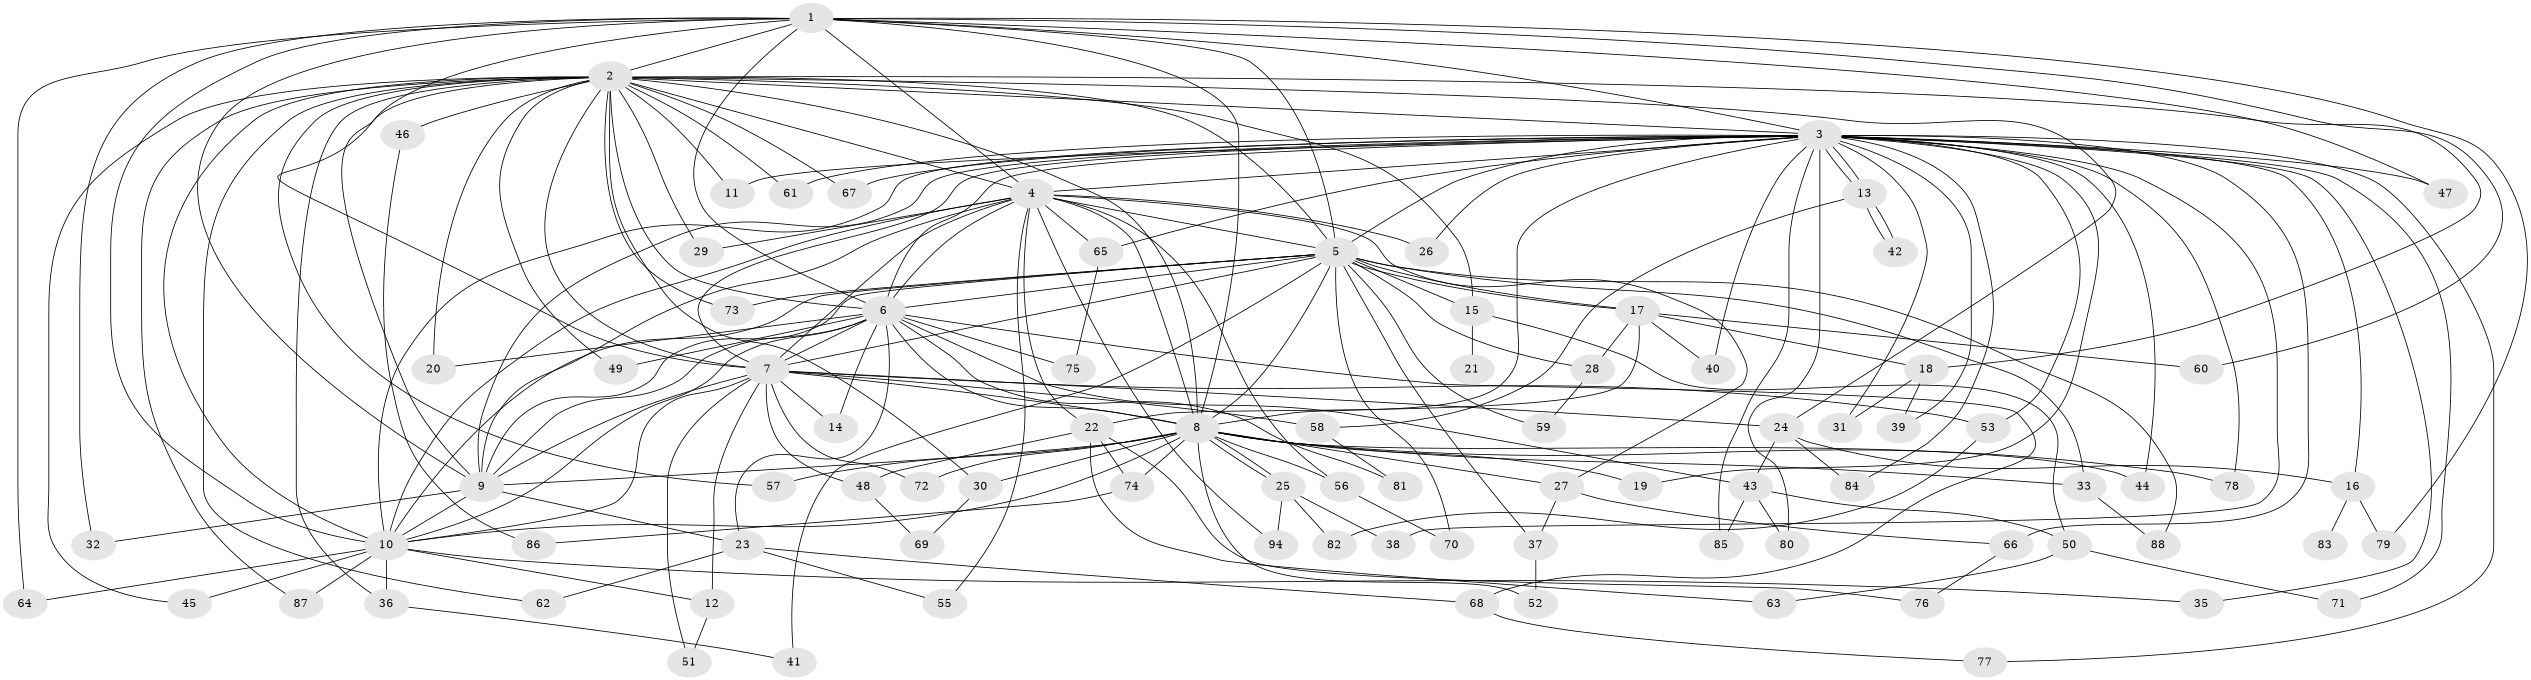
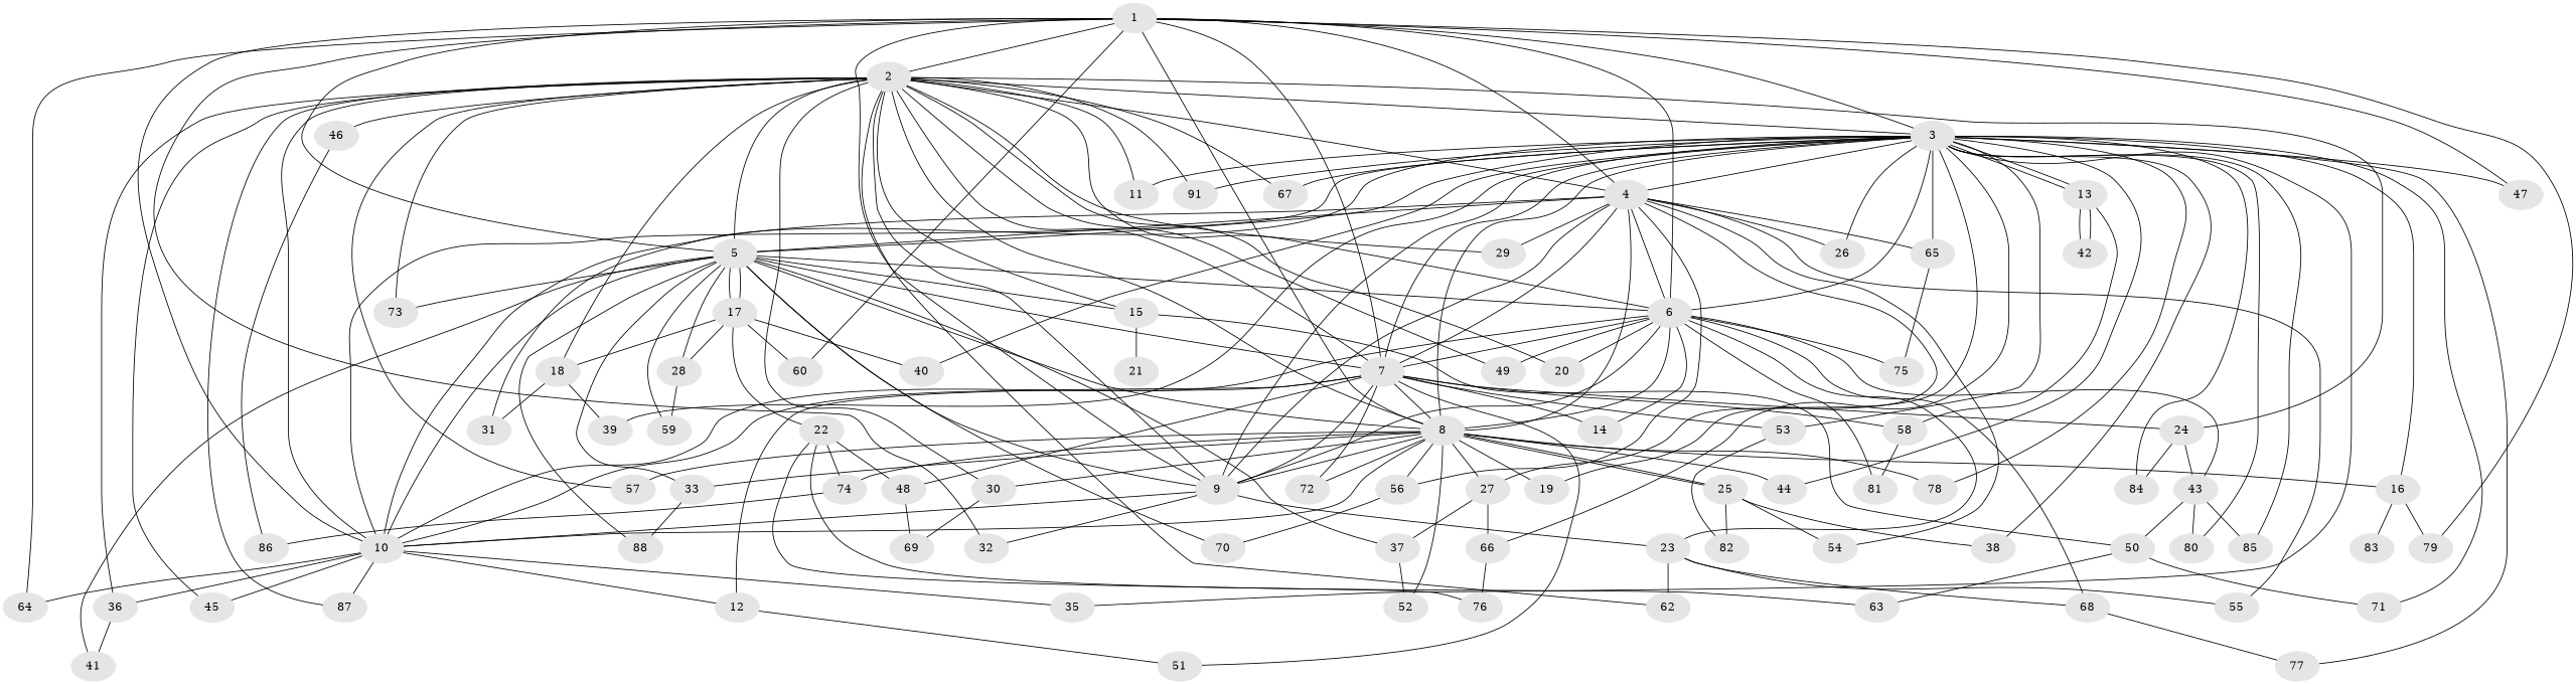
  graph {
    node [color=gray90 style=filled]
    1
    2
    3
    4
    5
    6
    7
    8
    9
    10
    32
    47
    60
    64
    79
    11
    15
    18
    20
    24
    29
    30
    36
    45
    46
    49
    57
-   61
+   61 [label=91]
    62
    67
    73
    87
    13
    16
    19
    26
    31
    35
    38
    39
    40
    44
    53
    65
    66
    71
    77
    78
    80
    84
    85
    22
    27
-   54 [label=94]
+   54
    55
    56
    17
    28
    33
    37
    41
    59
    70
    88
    14
    23
    43
    68
    75
    81
    12
    48
    51
    58
    72
    25
    52
    74
    21
    50
    69
    86
    42
    83
    82
    76
    63
    1 -- 2
    1 -- 3
    1 -- 4
    1 -- 5
    1 -- 6
    1 -- 7
    1 -- 8
    1 -- 9
    1 -- 10
    1 -- 32
    1 -- 47
    1 -- 60
    1 -- 64
    1 -- 79
    2 -- 3
    2 -- 4
    2 -- 5
    2 -- 6
    2 -- 7
    2 -- 8
    2 -- 9
    2 -- 10
    2 -- 11
    2 -- 15
    2 -- 18
    2 -- 20
    2 -- 24
    2 -- 29
    2 -- 30
    2 -- 36
    2 -- 45
    2 -- 46
    2 -- 49
    2 -- 57
    2 -- 61
    2 -- 62
    2 -- 67
    2 -- 73
    2 -- 87
    3 -- 4
    3 -- 5
    3 -- 6
    3 -- 7
    3 -- 8
    3 -- 9
    3 -- 10
    3 -- 47
    3 -- 11
    3 -- 61
    3 -- 67
    3 -- 13
    3 -- 13
    3 -- 16
    3 -- 19
    3 -- 26
    3 -- 31
    3 -- 35
    3 -- 38
    3 -- 39
    3 -- 40
    3 -- 44
    3 -- 53
    3 -- 65
    3 -- 66
    3 -- 71
    3 -- 77
    3 -- 78
    3 -- 80
    3 -- 84
    3 -- 85
    4 -- 5
    4 -- 6
    4 -- 7
    4 -- 8
    4 -- 9
    4 -- 10
    4 -- 29
    4 -- 26
    4 -- 65
-   4 -- 22
    4 -- 27
    4 -- 54
    4 -- 55
    4 -- 56
    5 -- 6
    5 -- 7
    5 -- 8
    5 -- 9
    5 -- 10
    5 -- 15
    5 -- 73
    5 -- 17
    5 -- 17
    5 -- 28
    5 -- 33
    5 -- 37
    5 -- 41
    5 -- 59
    5 -- 70
    5 -- 88
    6 -- 7
    6 -- 8
    6 -- 9
    6 -- 10
    6 -- 20
    6 -- 49
    6 -- 14
    6 -- 23
    6 -- 43
    6 -- 68
    6 -- 75
    6 -- 81
    7 -- 8
    7 -- 9
    7 -- 10
    7 -- 24
    7 -- 53
    7 -- 14
    7 -- 12
    7 -- 48
    7 -- 51
    7 -- 58
    7 -- 72
    8 -- 9
    8 -- 10
    8 -- 30
    8 -- 57
-   24 -- 16
+   8 -- 16
    8 -- 19
    8 -- 44
    8 -- 78
    8 -- 27
    8 -- 56
    8 -- 33
    8 -- 72
    8 -- 25
    8 -- 25
    8 -- 52
    8 -- 74
    9 -- 10
    9 -- 32
    9 -- 23
    10 -- 64
    10 -- 36
    10 -- 45
    10 -- 87
    10 -- 35
    10 -- 12
    15 -- 21
    15 -- 50
    18 -- 31
    18 -- 39
    24 -- 84
    24 -- 43
    30 -- 69
    36 -- 41
    46 -- 86
    13 -- 58
    13 -- 42
    13 -- 42
    16 -- 79
    16 -- 83
    53 -- 82
    65 -- 75
    66 -- 76
    22 -- 48
    22 -- 74
    22 -- 76
    22 -- 63
    27 -- 66
    27 -- 37
    56 -- 70
    17 -- 60
    17 -- 18
    17 -- 40
    17 -- 22
    17 -- 28
    28 -- 59
    33 -- 88
    37 -- 52
    23 -- 62
    23 -- 55
    23 -- 68
    43 -- 80
    43 -- 85
    43 -- 50
    68 -- 77
    12 -- 51
    48 -- 69
    58 -- 81
    25 -- 38
    25 -- 54
    25 -- 82
    74 -- 86
    50 -- 71
    50 -- 63
  }
